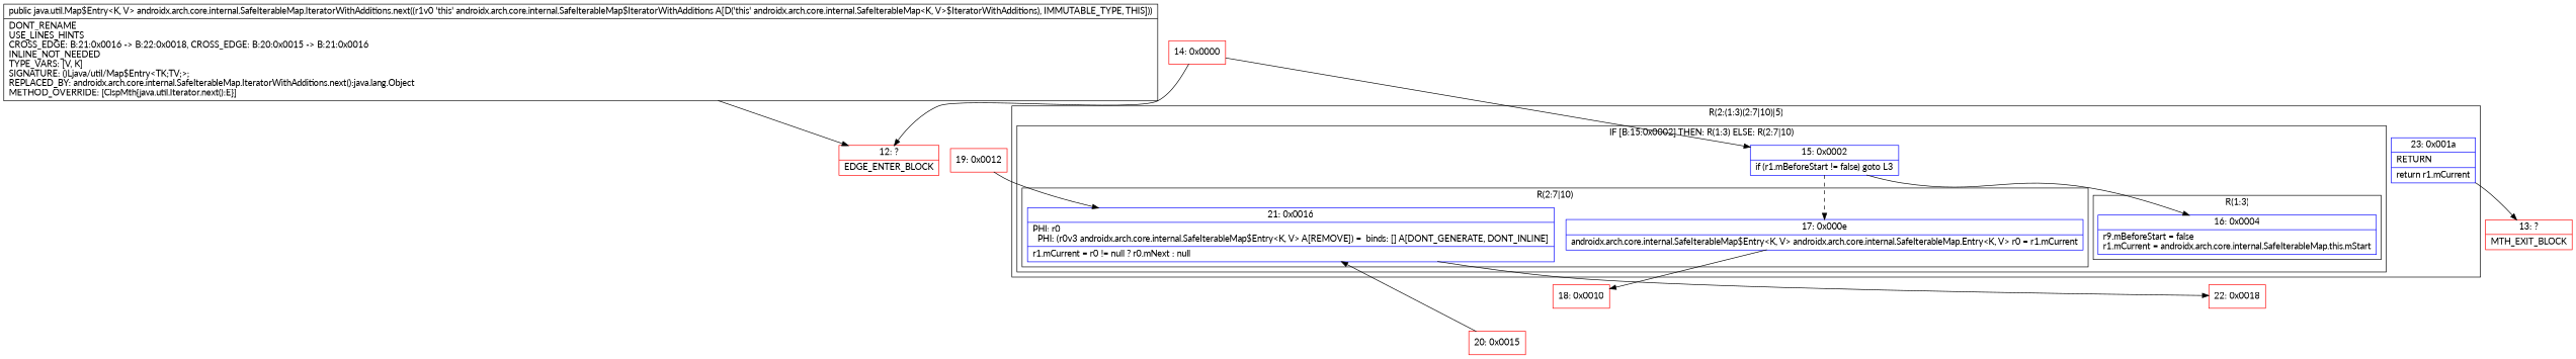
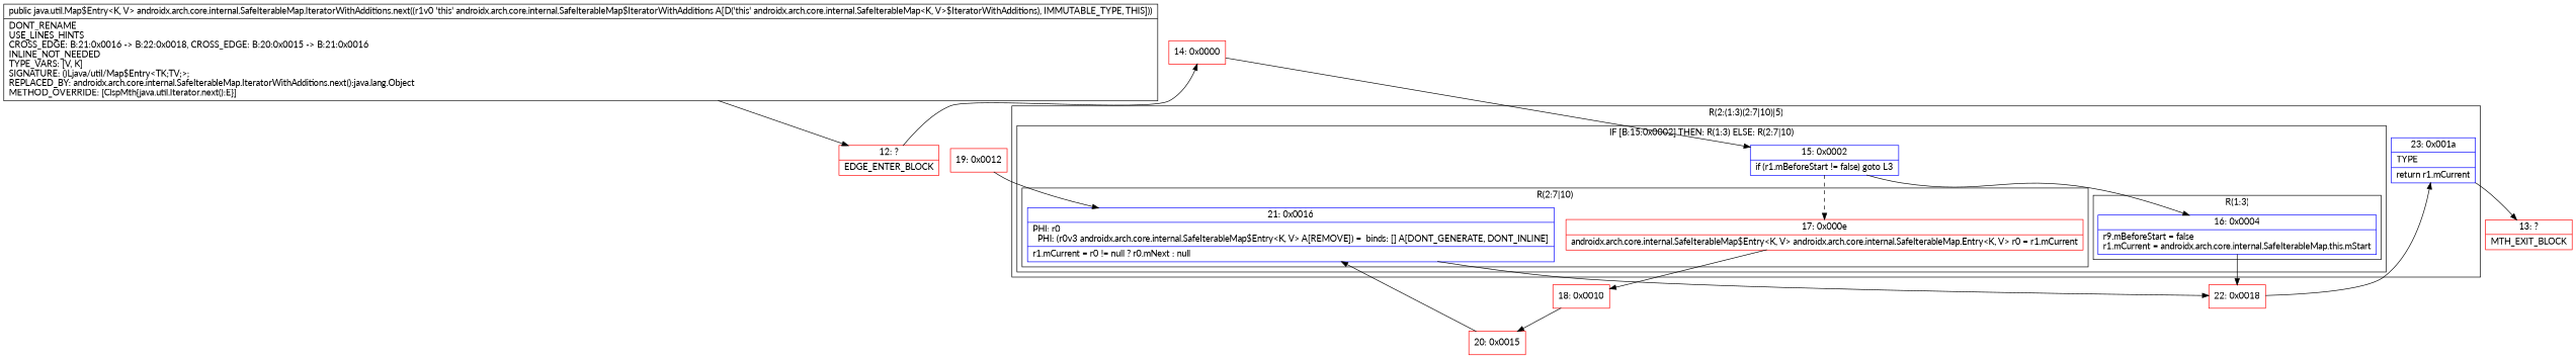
  digraph {
    fontname=Lato
    node [color=red fontname=Lato shape=record]
    edge [fontname=Lato]
    n1 [color=blue label="{16\:\ 0x0004|r9.mBeforeStart = false\lr1.mCurrent = androidx.arch.core.internal.SafeIterableMap.this.mStart\l}"]
-   n2 [color=blue label="{17\:\ 0x000e|androidx.arch.core.internal.SafeIterableMap$Entry\<K, V\> androidx.arch.core.internal.SafeIterableMap.Entry\<K, V\> r0 = r1.mCurrent\l}"]
+   n2 [label="{17\:\ 0x000e|androidx.arch.core.internal.SafeIterableMap$Entry\<K, V\> androidx.arch.core.internal.SafeIterableMap.Entry\<K, V\> r0 = r1.mCurrent\l}"]
    n3 [color=blue label="{21\:\ 0x0016|PHI: r0 \l  PHI: (r0v3 androidx.arch.core.internal.SafeIterableMap$Entry\<K, V\> A[REMOVE]) =  binds: [] A[DONT_GENERATE, DONT_INLINE]\l|r1.mCurrent = r0 != null ? r0.mNext : null\l}"]
    n4 [color=blue label="{15\:\ 0x0002|if (r1.mBeforeStart != false) goto L3\l}"]
-   n5 [color=blue label="{23\:\ 0x001a|RETURN\l|return r1.mCurrent\l}"]
+   n5 [color=blue label="{23\:\ 0x001a|TYPE\l|return r1.mCurrent\l}"]
    n6 [label="{22\:\ 0x0018}"]
    n7 [label="{18\:\ 0x0010}"]
    n8 [label="{13\:\ ?|MTH_EXIT_BLOCK\l}"]
    n9 [label="{20\:\ 0x0015}"]
    n10 [label="{12\:\ ?|EDGE_ENTER_BLOCK\l}"]
    n11 [label="{14\:\ 0x0000}"]
    n12 [label="{19\:\ 0x0012}"]
    n13 [label="{public java.util.Map$Entry\<K, V\> androidx.arch.core.internal.SafeIterableMap.IteratorWithAdditions.next((r1v0 'this' androidx.arch.core.internal.SafeIterableMap$IteratorWithAdditions A[D('this' androidx.arch.core.internal.SafeIterableMap\<K, V\>$IteratorWithAdditions), IMMUTABLE_TYPE, THIS]))  | DONT_RENAME\lUSE_LINES_HINTS\lCROSS_EDGE: B:21:0x0016 \-\> B:22:0x0018, CROSS_EDGE: B:20:0x0015 \-\> B:21:0x0016\lINLINE_NOT_NEEDED\lTYPE_VARS: [V, K]\lSIGNATURE: ()Ljava\/util\/Map$Entry\<TK;TV;\>;\lREPLACED_BY: androidx.arch.core.internal.SafeIterableMap.IteratorWithAdditions.next():java.lang.Object\lMETHOD_OVERRIDE: [ClspMth\{java.util.Iterator.next():E\}]\l}" color=""]
    subgraph cluster_1 {
      label="R(2:(1:3)(2:7|10)|5)"
      n5
      subgraph cluster_2 {
        label="IF [B:15:0x0002] THEN: R(1:3) ELSE: R(2:7|10)"
        n4
        subgraph cluster_3 {
          label="R(1:3)"
          n1
        }
        subgraph cluster_4 {
          label="R(2:7|10)"
          n2
          n3
        }
      }
    }
+   n1 -> n6
    n2 -> n7
    n3 -> n6
    n4 -> n1
    n4 -> n2 [style=dashed]
    n5 -> n8
+   n6 -> n5
+   n7 -> n9
    n9 -> n3
-   n11 -> n10
+   n10 -> n11
    n11 -> n4
    n12 -> n3
    n13 -> n10
  }
